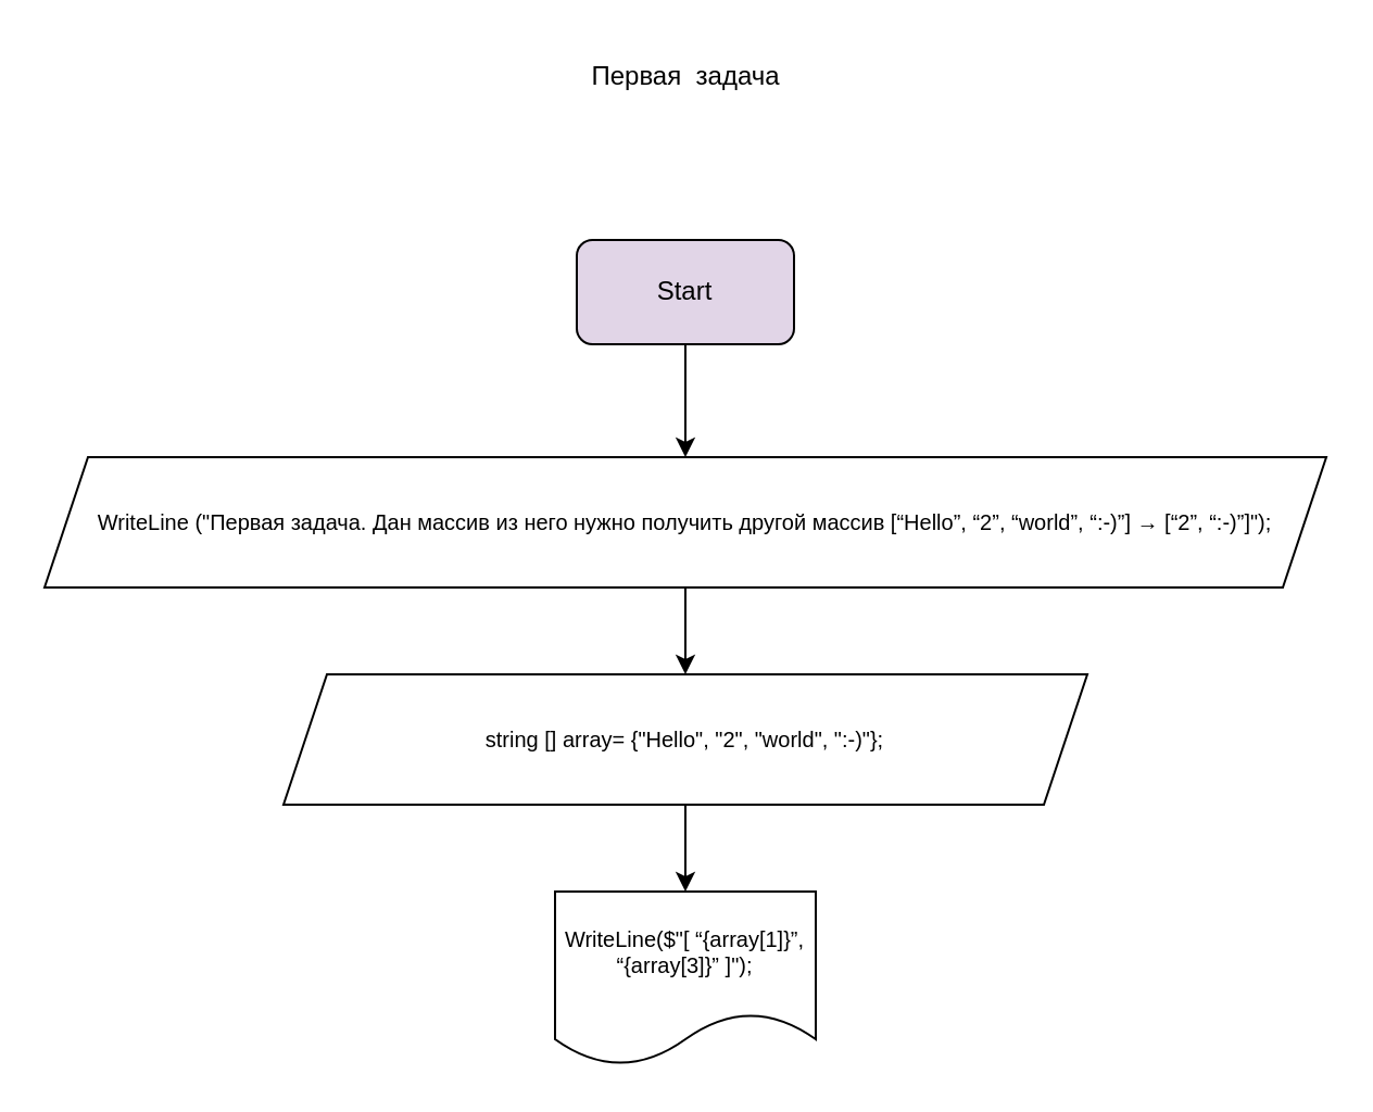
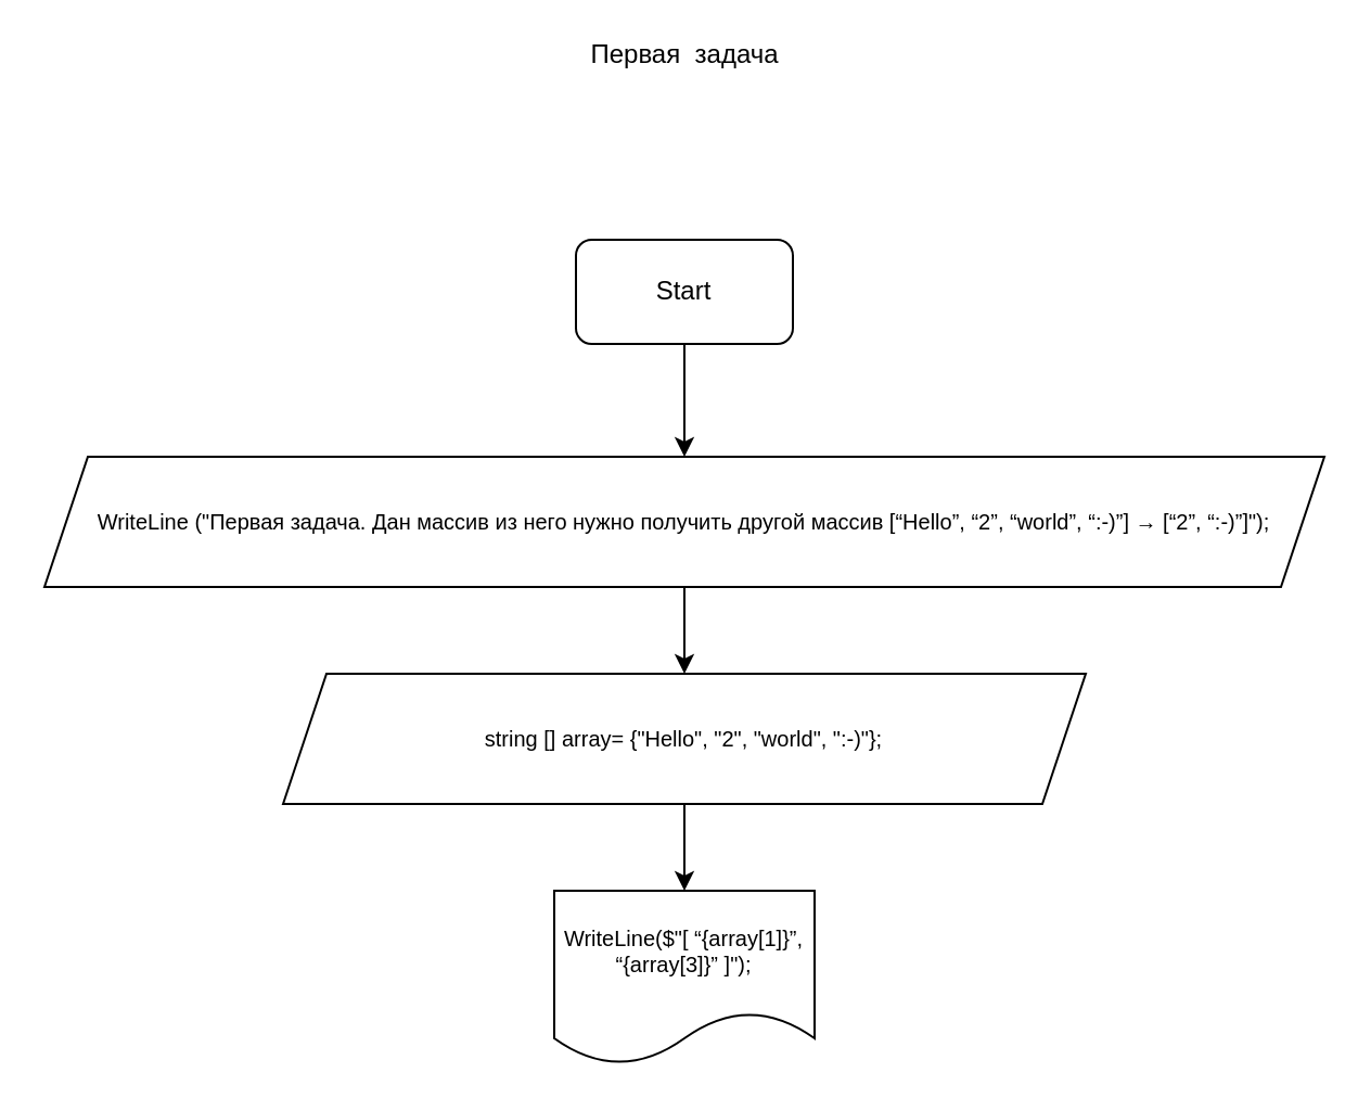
  <mxCell id="0" />
  <mxCell id="1" parent="0" />
  <mxCell id="2" style="edgeStyle=orthogonalEdgeStyle;rounded=0;orthogonalLoop=1;jettySize=auto;html=1;exitX=0.5;exitY=1;exitDx=0;exitDy=0;entryX=0.5;entryY=0;entryDx=0;entryDy=0;fontSize=10;" edge="1" parent="1" source="3" target="6"><mxGeometry relative="1" as="geometry" /></mxCell>
- <mxCell id="3" value="Start" style="rounded=1;whiteSpace=wrap;html=1;fillColor=#e1d5e7;" vertex="1" parent="1"><mxGeometry x="265" y="110" width="100" height="48" as="geometry" /></mxCell>
- <mxCell id="4" value="Первая&amp;nbsp; задача" style="text;html=1;align=center;verticalAlign=middle;resizable=0;points=[];autosize=1;strokeColor=none;fillColor=none;" vertex="1" parent="1"><mxGeometry x="260" y="20" width="110" height="30" as="geometry" /></mxCell>
+ <mxCell id="3" value="Start" style="rounded=1;whiteSpace=wrap;html=1;" vertex="1" parent="1"><mxGeometry x="265" y="110" width="100" height="48" as="geometry" /></mxCell>
+ <mxCell id="4" value="Первая&amp;nbsp; задача" style="text;html=1;align=center;verticalAlign=middle;resizable=0;points=[];autosize=1;strokeColor=none;fillColor=none;" vertex="1" parent="1"><mxGeometry x="260" y="10" width="110" height="30" as="geometry" /></mxCell>
  <mxCell id="5" value="" style="edgeStyle=orthogonalEdgeStyle;rounded=0;orthogonalLoop=1;jettySize=auto;html=1;fontSize=10;" edge="1" parent="1" source="6" target="8"><mxGeometry relative="1" as="geometry" /></mxCell>
  <mxCell id="6" value="WriteLine (&quot;Первая задача. Дан массив из него нужно получить другой массив [“Hello”, “2”, “world”, “:-)”] → [“2”, “:-)”]&quot;);" style="shape=parallelogram;perimeter=parallelogramPerimeter;whiteSpace=wrap;html=1;fixedSize=1;fontSize=10;" vertex="1" parent="1"><mxGeometry x="20" y="210" width="590" height="60" as="geometry" /></mxCell>
  <mxCell id="7" value="" style="edgeStyle=orthogonalEdgeStyle;rounded=0;orthogonalLoop=1;jettySize=auto;html=1;fontSize=10;" edge="1" parent="1" source="8"><mxGeometry relative="1" as="geometry"><mxPoint x="315" y="410" as="targetPoint" /></mxGeometry></mxCell>
  <mxCell id="8" value="string [] array= {&quot;Hello&quot;, &quot;2&quot;, &quot;world&quot;, &quot;:-)&quot;};" style="shape=parallelogram;perimeter=parallelogramPerimeter;whiteSpace=wrap;html=1;fixedSize=1;fontSize=10;" vertex="1" parent="1"><mxGeometry x="130" y="310" width="370" height="60" as="geometry" /></mxCell>
  <mxCell id="9" value="WriteLine($&quot;[ “{array[1]}”, “{array[3]}” ]&quot;);" style="shape=document;whiteSpace=wrap;html=1;boundedLbl=1;fontSize=10;" vertex="1" parent="1"><mxGeometry x="255" y="410" width="120" height="80" as="geometry" /></mxCell>
